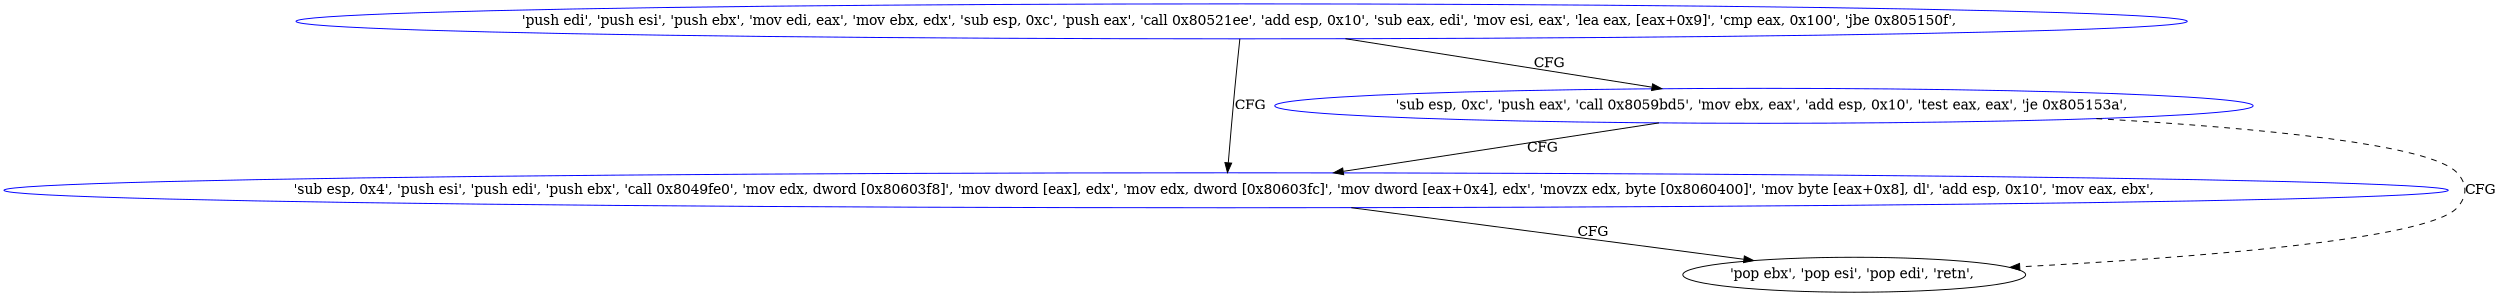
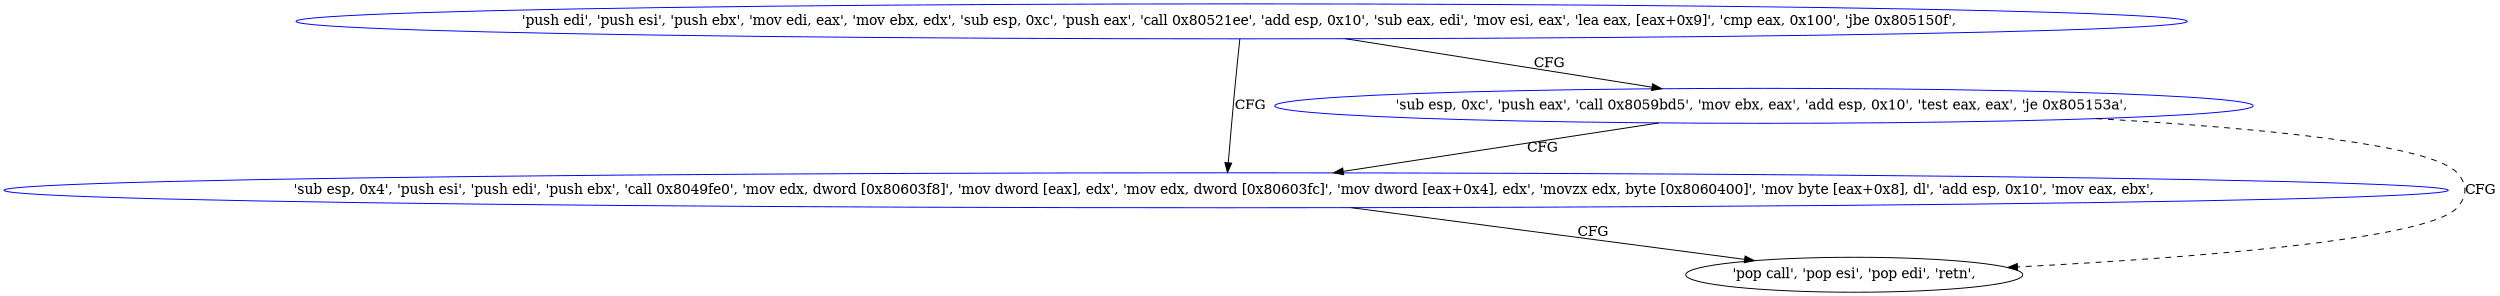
  digraph {
    node [color=blue]
    edge [style=solid]
    n1 [label="'push edi', 'push esi', 'push ebx', 'mov edi, eax', 'mov ebx, edx', 'sub esp, 0xc', 'push eax', 'call 0x80521ee', 'add esp, 0x10', 'sub eax, edi', 'mov esi, eax', 'lea eax, [eax+0x9]', 'cmp eax, 0x100', 'jbe 0x805150f', "]
    n2 [label="'sub esp, 0x4', 'push esi', 'push edi', 'push ebx', 'call 0x8049fe0', 'mov edx, dword [0x80603f8]', 'mov dword [eax], edx', 'mov edx, dword [0x80603fc]', 'mov dword [eax+0x4], edx', 'movzx edx, byte [0x8060400]', 'mov byte [eax+0x8], dl', 'add esp, 0x10', 'mov eax, ebx', "]
    n3 [label="'sub esp, 0xc', 'push eax', 'call 0x8059bd5', 'mov ebx, eax', 'add esp, 0x10', 'test eax, eax', 'je 0x805153a', "]
-   n4 [label="'pop ebx', 'pop esi', 'pop edi', 'retn', " color=black]
+   n4 [label="'pop call', 'pop esi', 'pop edi', 'retn'," color=black]
    n1 -> n2 [label=CFG]
    n1 -> n3 [label=CFG]
    n2 -> n4 [label=CFG]
    n3 -> n2 [label=CFG]
    n3 -> n4 [label=CFG style=dashed]
  }
